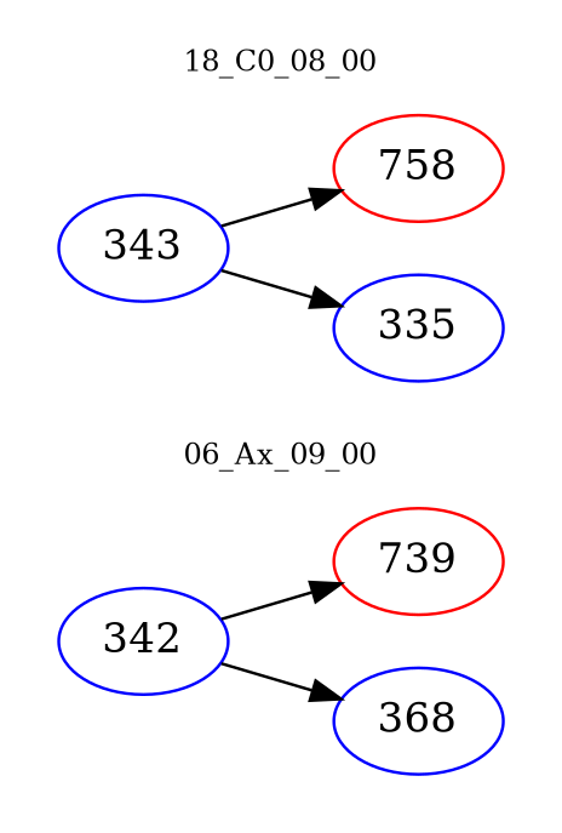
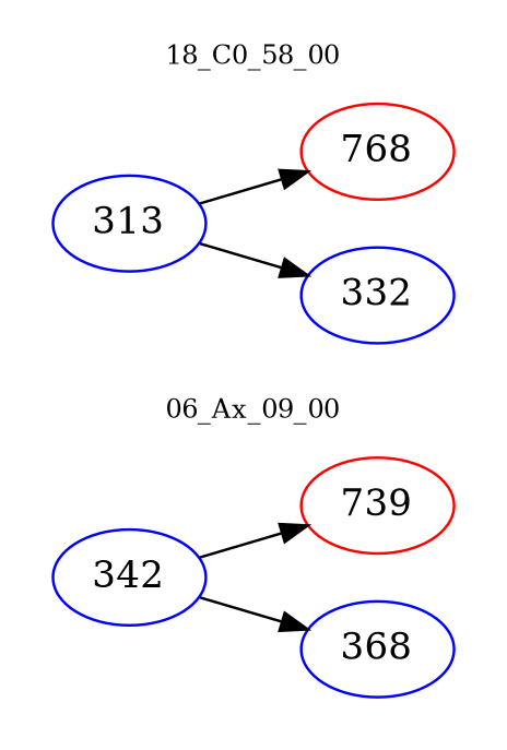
  digraph {
    rankdir=LR
    node [color=blue]
    edge [color=black]
    n1 [label=342]
    n2 [label=368]
    n3 [color=red label=739]
-   n4 [label=343]
-   n5 [label=335]
-   n6 [color=red label=758]
+   n4 [label=313]
+   n5 [label=332]
+   n6 [color=red label=768]
    subgraph cluster_1 {
      color=white
      fontsize=10
      label="06_Ax_09_00"
      n1
      n2
      n3
    }
    subgraph cluster_2 {
      color=white
      fontsize=10
-     label="18_C0_08_00"
+     label="18_C0_58_00"
      n4
      n5
      n6
    }
    n1 -> n2
    n1 -> n3
    n4 -> n5
    n4 -> n6
  }
